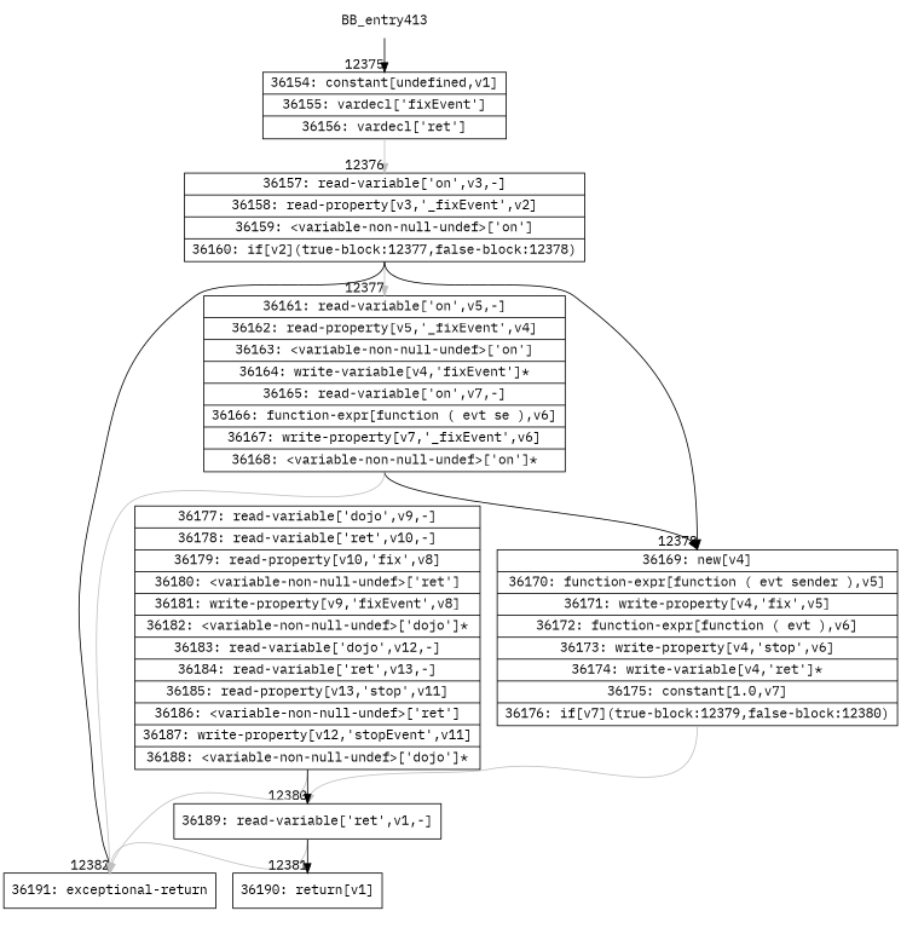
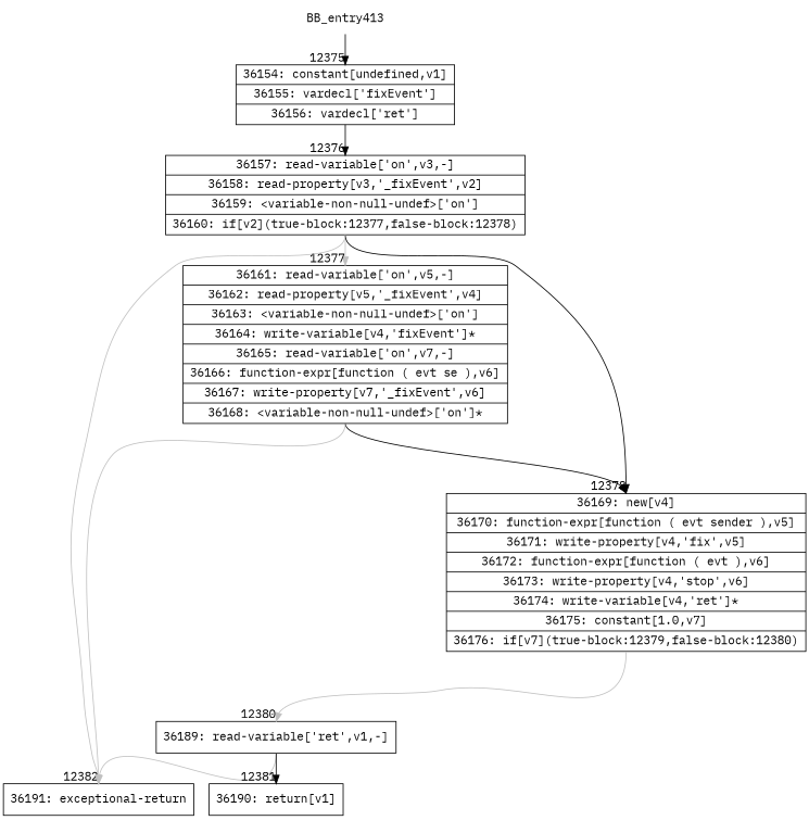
  digraph {
    fontname="IBM Plex Mono"
    rankdir=TD
    node [fontname="IBM Plex Mono" shape=record]
    edge [fontname="IBM Plex Mono" headport=n tailport=s]
    n1 [label=BB_entry413 shape=none]
    n2 [label="{36154: constant[undefined,v1]|36155: vardecl['fixEvent']|36156: vardecl['ret']}"]
    n3 [label="{36157: read-variable['on',v3,-]|36158: read-property[v3,'_fixEvent',v2]|36159: \<variable-non-null-undef\>['on']|36160: if[v2](true-block:12377,false-block:12378)}"]
    n4 [label="{36161: read-variable['on',v5,-]|36162: read-property[v5,'_fixEvent',v4]|36163: \<variable-non-null-undef\>['on']|36164: write-variable[v4,'fixEvent']*|36165: read-variable['on',v7,-]|36166: function-expr[function ( evt se ),v6]|36167: write-property[v7,'_fixEvent',v6]|36168: \<variable-non-null-undef\>['on']*}"]
    n5 [label="{36169: new[v4]|36170: function-expr[function ( evt sender ),v5]|36171: write-property[v4,'fix',v5]|36172: function-expr[function ( evt ),v6]|36173: write-property[v4,'stop',v6]|36174: write-variable[v4,'ret']*|36175: constant[1.0,v7]|36176: if[v7](true-block:12379,false-block:12380)}"]
    n6 [label="{36191: exceptional-return}"]
    n7 [label="{36189: read-variable['ret',v1,-]}"]
-   n8 [label="{36177: read-variable['dojo',v9,-]|36178: read-variable['ret',v10,-]|36179: read-property[v10,'fix',v8]|36180: \<variable-non-null-undef\>['ret']|36181: write-property[v9,'fixEvent',v8]|36182: \<variable-non-null-undef\>['dojo']*|36183: read-variable['dojo',v12,-]|36184: read-variable['ret',v13,-]|36185: read-property[v13,'stop',v11]|36186: \<variable-non-null-undef\>['ret']|36187: write-property[v12,'stopEvent',v11]|36188: \<variable-non-null-undef\>['dojo']*}"]
    n9 [label="{36190: return[v1]}"]
    n1 -> n2 [headlabel="    12375"]
-   n2 -> n3 [headlabel="      12376" color=gray]
+   n2 -> n3 [headlabel="      12376"]
    n3 -> n4 [color=gray headlabel="      12377"]
    n3 -> n5 [headlabel="      12378"]
-   n3 -> n6 [color=black headlabel="      12382"]
+   n3 -> n6 [color=gray headlabel="      12382"]
    n4 -> n5
    n4 -> n6 [color=gray]
    n5 -> n7 [color=gray headlabel="      12380"]
    n7 -> n6 [color=gray]
    n7 -> n9 [headlabel="      12381"]
-   n8 -> n6 [color=gray]
-   n8 -> n7
  }
